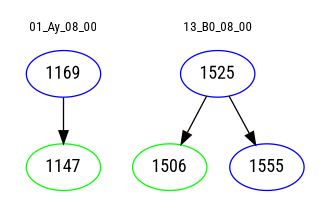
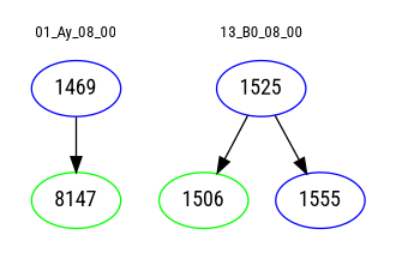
  digraph {
    fontname="Roboto Condensed"
    node [color=blue fontname="Roboto Condensed"]
    edge [color=black fontname="Roboto Condensed"]
-   n1 [label=1169]
-   n2 [color=green label=1147]
+   n1 [label=1469]
+   n2 [color=green label=8147]
    n3 [label=1525]
    n4 [color=green label=1506]
    n5 [label=1555]
    subgraph cluster_1 {
      color=white
      fontsize=10
      label="01_Ay_08_00"
      n1
      n2
    }
    subgraph cluster_2 {
      color=white
      fontsize=10
      label="13_B0_08_00"
      n3
      n4
      n5
    }
    n1 -> n2
    n3 -> n4
    n3 -> n5
  }
